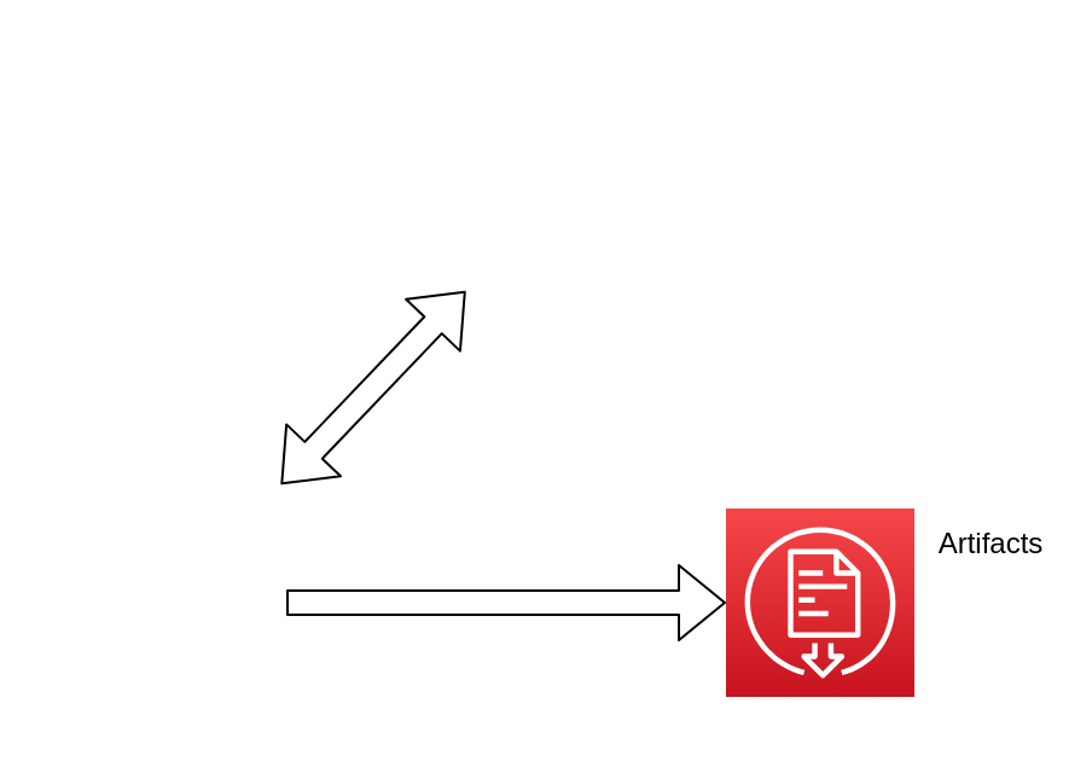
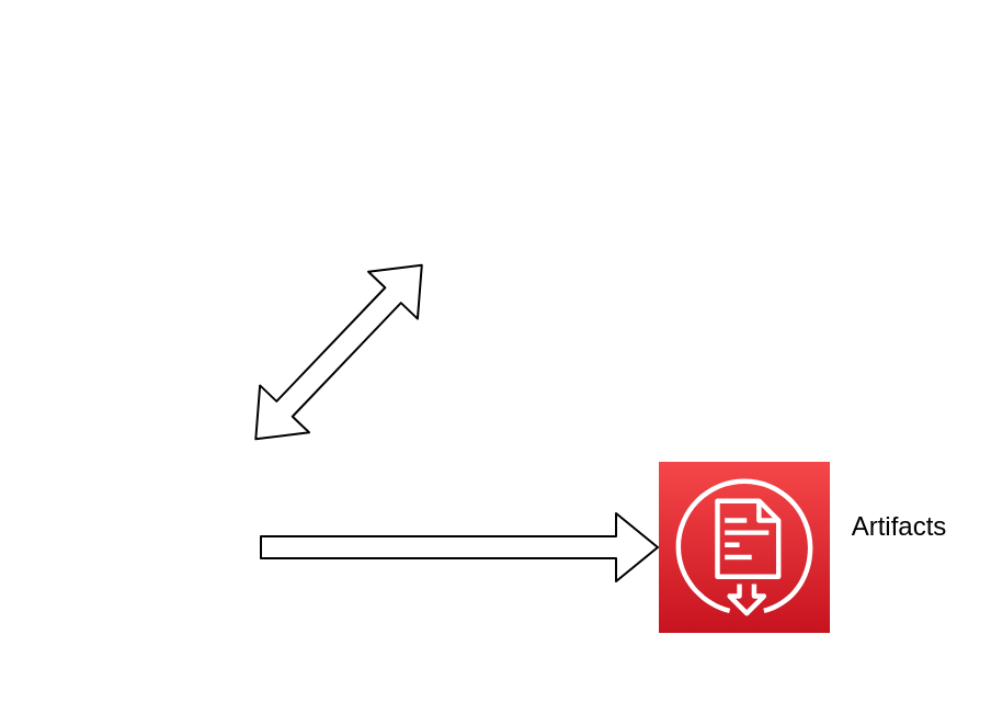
  <mxCell id="0" />
  <mxCell id="1" parent="0" />
  <mxCell id="2" value="" style="shape=image;html=1;verticalAlign=top;verticalLabelPosition=bottom;labelBackgroundColor=#ffffff;imageAspect=0;aspect=fixed;image=https://cdn4.iconfinder.com/data/icons/logos-brands-5/24/jenkins-128.png" vertex="1" parent="1"><mxGeometry x="20" y="200" width="98" height="98" as="geometry" /></mxCell>
  <mxCell id="3" value="" style="points=[[0,0,0],[0.25,0,0],[0.5,0,0],[0.75,0,0],[1,0,0],[0,1,0],[0.25,1,0],[0.5,1,0],[0.75,1,0],[1,1,0],[0,0.25,0],[0,0.5,0],[0,0.75,0],[1,0.25,0],[1,0.5,0],[1,0.75,0]];outlineConnect=0;fontColor=#232F3E;gradientColor=#F54749;gradientDirection=north;fillColor=#C7131F;strokeColor=#ffffff;dashed=0;verticalLabelPosition=bottom;verticalAlign=top;align=center;html=1;fontSize=12;fontStyle=0;aspect=fixed;shape=mxgraph.aws4.resourceIcon;resIcon=mxgraph.aws4.artifact;" vertex="1" parent="1"><mxGeometry x="300" y="210" width="78" height="78" as="geometry" /></mxCell>
  <mxCell id="4" value="" style="shape=image;html=1;verticalAlign=top;verticalLabelPosition=bottom;labelBackgroundColor=#ffffff;imageAspect=0;aspect=fixed;image=https://cdn4.iconfinder.com/data/icons/socialcones/508/Github-128.png" vertex="1" parent="1"><mxGeometry x="190" y="20" width="100" height="100" as="geometry" /></mxCell>
  <mxCell id="5" value="" style="shape=flexArrow;endArrow=classic;startArrow=classic;html=1;" edge="1" parent="1" source="2" target="4"><mxGeometry width="100" height="100" relative="1" as="geometry"><mxPoint x="110" y="210" as="sourcePoint" /><mxPoint x="210" y="110" as="targetPoint" /></mxGeometry></mxCell>
  <mxCell id="6" value="" style="shape=flexArrow;endArrow=classic;html=1;exitX=1;exitY=0.5;exitDx=0;exitDy=0;entryX=0;entryY=0.5;entryDx=0;entryDy=0;entryPerimeter=0;" edge="1" parent="1" source="2" target="3"><mxGeometry width="50" height="50" relative="1" as="geometry"><mxPoint x="230" y="220" as="sourcePoint" /><mxPoint x="280" y="170" as="targetPoint" /></mxGeometry></mxCell>
- <mxCell id="7" value="Artifacts" style="text;html=1;strokeColor=none;fillColor=none;align=center;verticalAlign=middle;whiteSpace=wrap;rounded=0;" vertex="1" parent="1"><mxGeometry x="390" y="215" width="40" height="20" as="geometry" /></mxCell>
+ <mxCell id="7" value="Artifacts" style="text;html=1;strokeColor=none;fillColor=none;align=center;verticalAlign=middle;whiteSpace=wrap;rounded=0;" vertex="1" parent="1"><mxGeometry x="390" y="230" width="40" height="20" as="geometry" /></mxCell>
